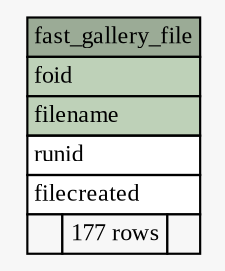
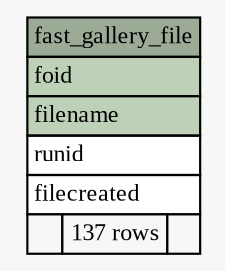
  digraph {
    bgcolor="#f7f7f7"
    fontname="Liberation Serif"
    fontsize=11
    nodesep=0.18
    rankdir=RL
    ranksep=0.46
-   n1 [fontname="Liberation Serif" fontsize=11 label=<     <TABLE BORDER="0" CELLBORDER="1" CELLSPACING="0" BGCOLOR="#ffffff">       <TR><TD COLSPAN="3" BGCOLOR="#9bab96" ALIGN="CENTER">fast_gallery_file</TD></TR>       <TR><TD PORT="foid" COLSPAN="3" BGCOLOR="#bed1b8" ALIGN="LEFT">foid</TD></TR>       <TR><TD PORT="filename" COLSPAN="3" BGCOLOR="#bed1b8" ALIGN="LEFT">filename</TD></TR>       <TR><TD PORT="runid" COLSPAN="3" ALIGN="LEFT">runid</TD></TR>       <TR><TD PORT="filecreated" COLSPAN="3" ALIGN="LEFT">filecreated</TD></TR>       <TR><TD ALIGN="LEFT" BGCOLOR="#f7f7f7">  </TD><TD ALIGN="RIGHT" BGCOLOR="#f7f7f7">177 rows</TD><TD ALIGN="RIGHT" BGCOLOR="#f7f7f7">  </TD></TR>     </TABLE>> shape=plaintext]
+   n1 [fontname="Liberation Serif" fontsize=11 label=<     <TABLE BORDER="0" CELLBORDER="1" CELLSPACING="0" BGCOLOR="#ffffff">       <TR><TD COLSPAN="3" BGCOLOR="#9bab96" ALIGN="CENTER">fast_gallery_file</TD></TR>       <TR><TD PORT="foid" COLSPAN="3" BGCOLOR="#bed1b8" ALIGN="LEFT">foid</TD></TR>       <TR><TD PORT="filename" COLSPAN="3" BGCOLOR="#bed1b8" ALIGN="LEFT">filename</TD></TR>       <TR><TD PORT="runid" COLSPAN="3" ALIGN="LEFT">runid</TD></TR>       <TR><TD PORT="filecreated" COLSPAN="3" ALIGN="LEFT">filecreated</TD></TR>       <TR><TD ALIGN="LEFT" BGCOLOR="#f7f7f7">  </TD><TD ALIGN="RIGHT" BGCOLOR="#f7f7f7">137 rows</TD><TD ALIGN="RIGHT" BGCOLOR="#f7f7f7">  </TD></TR>     </TABLE>> shape=plaintext]
  }
